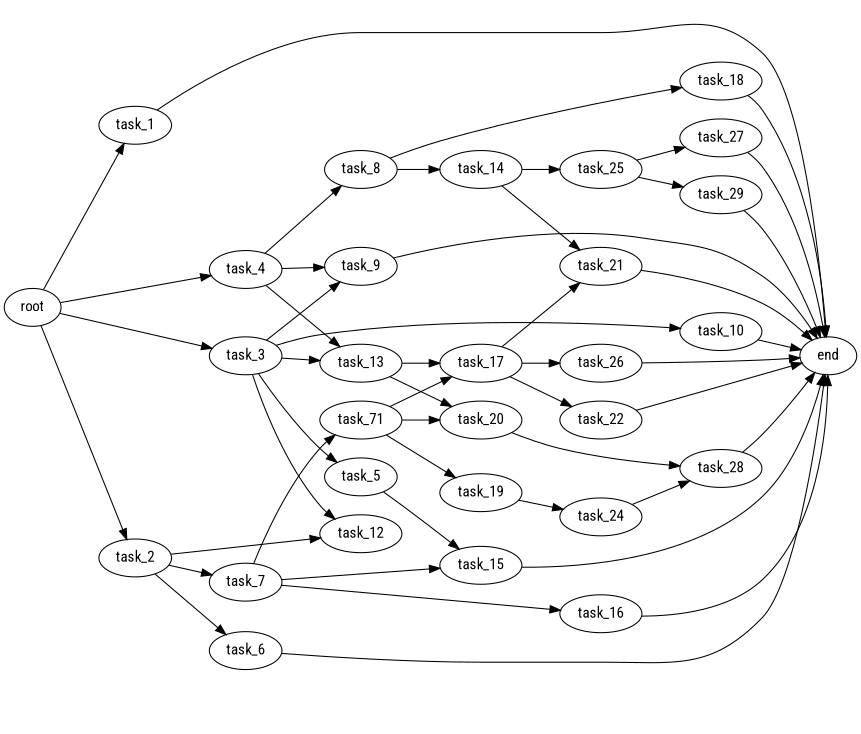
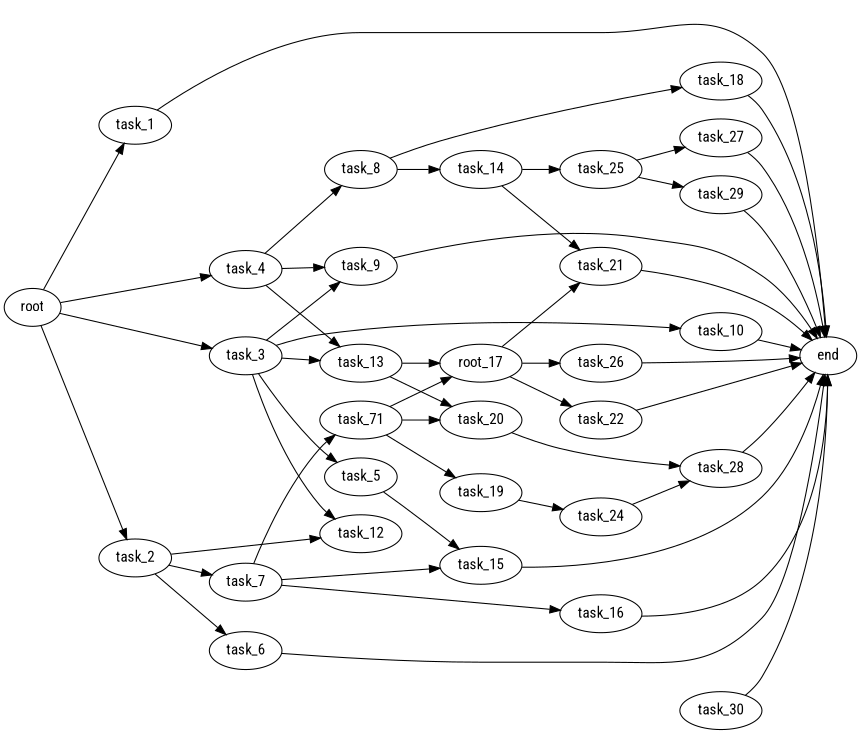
  digraph {
    fontname="Roboto Condensed"
    rankdir=LR
    node [fontname="Roboto Condensed"]
    edge [fontname="Roboto Condensed"]
    root
    task_1
    task_2
    task_3
    task_4
    end
    task_6
    task_7
    task_12
    task_5
    task_9
    task_10
    task_13
    task_8
    task_15
    n16 [label=task_71]
    task_16
-   task_17
+   task_17 [label=root_17]
    task_20
    task_14
    task_18
    task_19
    task_21
    task_25
    task_22
    task_26
    task_24
    task_28
    task_27
    task_29
+   task_30
    root -> task_1
    root -> task_2
    root -> task_3
    root -> task_4
    task_1 -> end
    task_2 -> task_6
    task_2 -> task_7
    task_2 -> task_12
    task_3 -> task_12
    task_3 -> task_5
    task_3 -> task_9
    task_3 -> task_10
    task_3 -> task_13
    task_4 -> task_9
    task_4 -> task_13
    task_4 -> task_8
    task_6 -> end
    task_7 -> task_15
    task_7 -> n16
    task_7 -> task_16
    task_5 -> task_15
    task_9 -> end
    task_10 -> end
    task_13 -> task_17
    task_13 -> task_20
    task_8 -> task_14
    task_8 -> task_18
    task_15 -> end
    n16 -> task_17
    n16 -> task_20
    n16 -> task_19
    task_16 -> end
    task_17 -> task_21
    task_17 -> task_22
    task_17 -> task_26
    task_20 -> task_28
    task_14 -> task_21
    task_14 -> task_25
    task_18 -> end
    task_19 -> task_24
    task_21 -> end
    task_25 -> task_27
    task_25 -> task_29
    task_22 -> end
    task_26 -> end
    task_24 -> task_28
    task_28 -> end
    task_27 -> end
    task_29 -> end
+   task_30 -> end
  }
